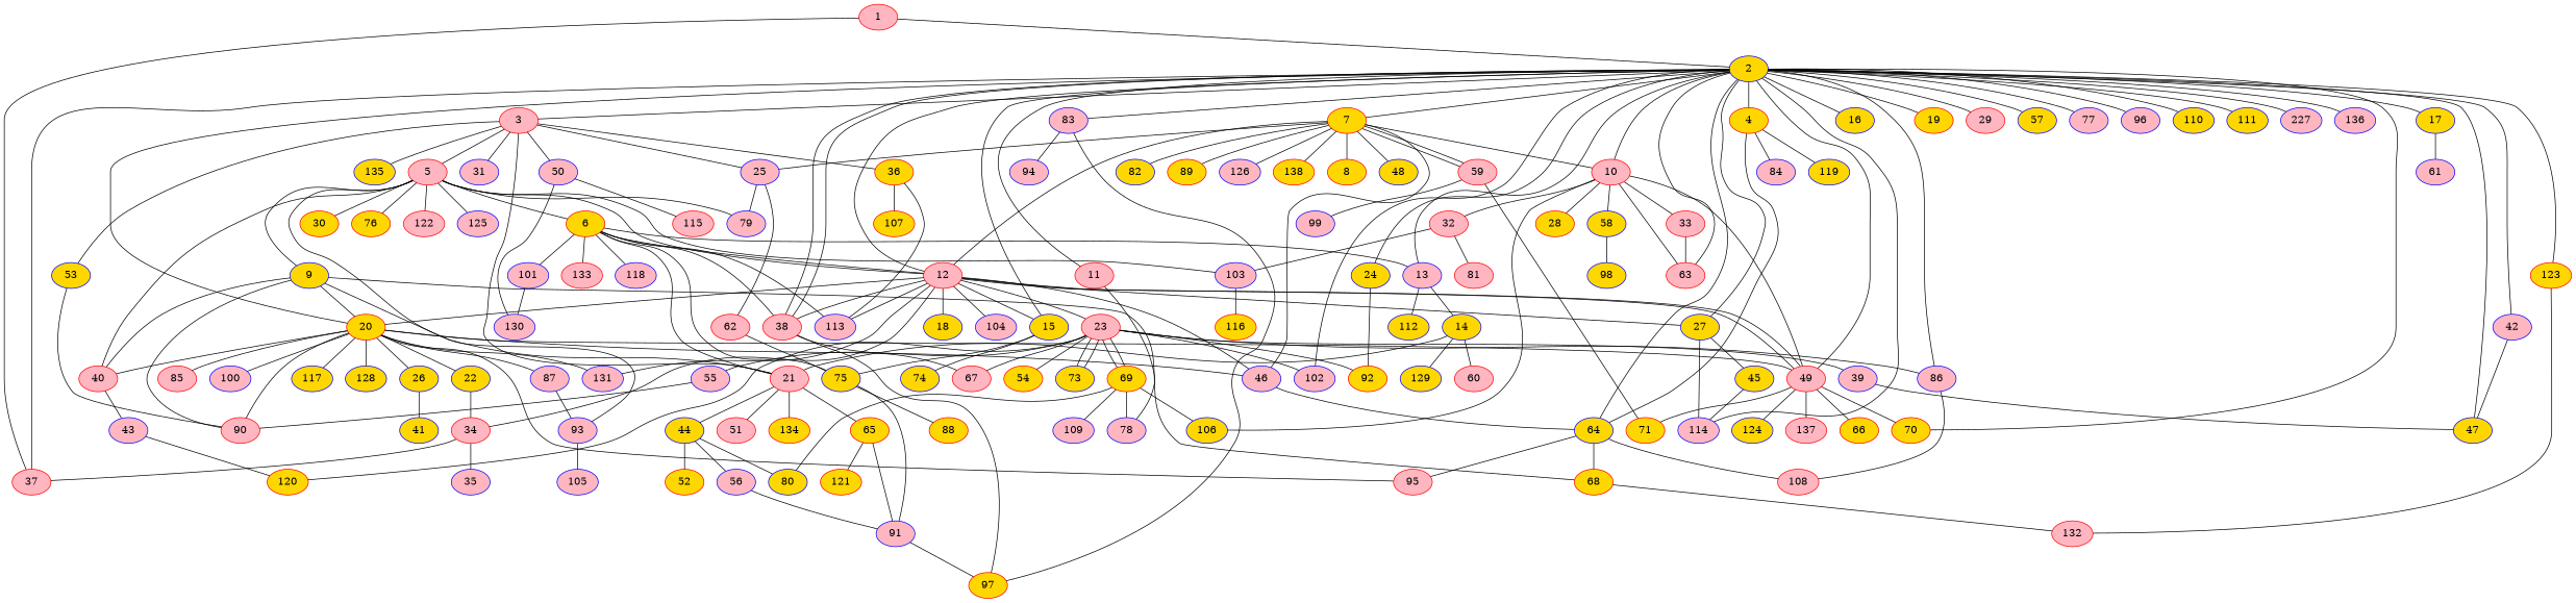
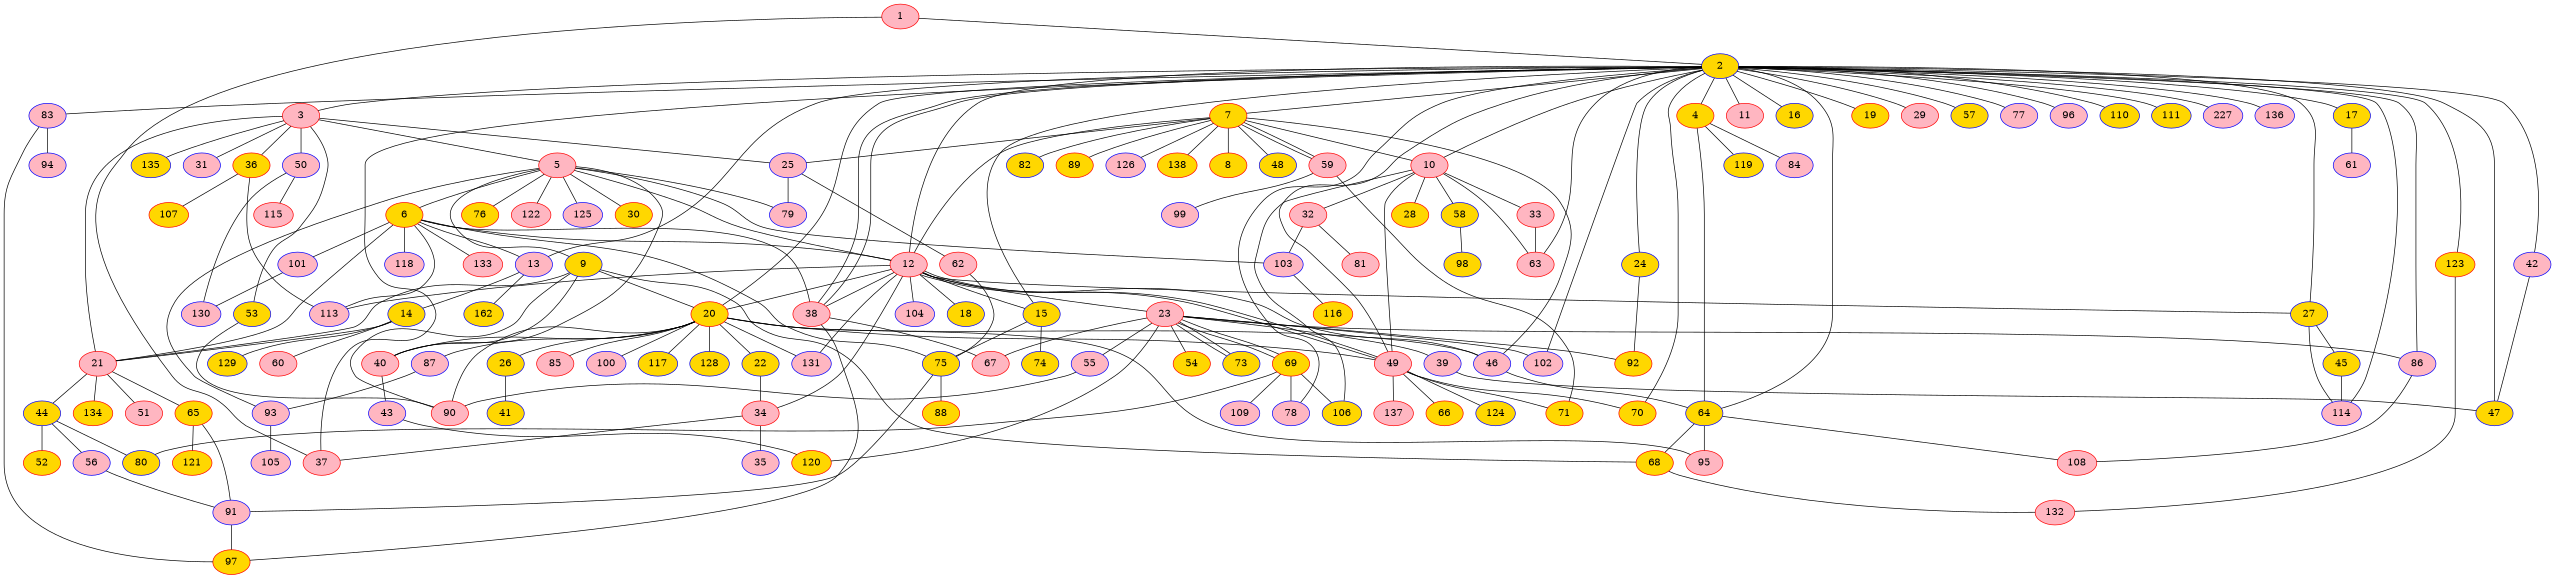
  graph {
    node [color=blue fillcolor=lightpink style=filled]
    1 [color=red]
    2 [fillcolor=gold]
    37 [color=red]
    3 [color=red]
    4 [color=red fillcolor=gold]
    7 [color=red fillcolor=gold]
    10 [color=red]
    11 [color=red]
    12 [color=red]
    13
    15 [fillcolor=gold]
    16 [fillcolor=gold]
    17 [fillcolor=gold]
    19 [color=red fillcolor=gold]
    20 [color=red fillcolor=gold]
    24 [fillcolor=gold]
    27 [fillcolor=gold]
    29 [color=red]
    38 [color=red]
    42
    47 [fillcolor=gold]
    49 [color=red]
    57 [fillcolor=gold]
    63 [color=red]
    64 [fillcolor=gold]
    70 [color=red fillcolor=gold]
    77
    78
    83
    86
    96
    102
    110 [fillcolor=gold]
    111 [fillcolor=gold]
    114
    123 [color=red fillcolor=gold]
    n37 [label=227]
    136
    5 [color=red]
    21 [color=red]
    25
    31
    36 [color=red fillcolor=gold]
    50
    53 [fillcolor=gold]
    135 [fillcolor=gold]
    84
    119 [fillcolor=gold]
    8 [color=red fillcolor=gold]
    46
    48 [fillcolor=gold]
    59 [color=red]
    82 [fillcolor=gold]
    89 [color=red fillcolor=gold]
    126
    138 [color=red fillcolor=gold]
    28 [color=red fillcolor=gold]
    32 [color=red]
    33 [color=red]
    58 [fillcolor=gold]
    106 [fillcolor=gold]
    113
    18 [fillcolor=gold]
    23 [color=red]
    34 [color=red]
    104
    131
    14 [fillcolor=gold]
-   112 [fillcolor=gold]
+   112 [fillcolor=gold label=162]
    75 [fillcolor=gold]
    74 [fillcolor=gold]
    61
    40 [color=red]
    90 [color=red]
    22 [fillcolor=gold]
    26 [fillcolor=gold]
    85 [color=red]
    87
    95 [color=red]
    100
    117 [fillcolor=gold]
    128 [fillcolor=gold]
    92 [color=red fillcolor=gold]
    45 [fillcolor=gold]
    67 [color=red]
    97 [color=red fillcolor=gold]
    66 [color=red fillcolor=gold]
    71 [color=red fillcolor=gold]
    124 [fillcolor=gold]
    137 [color=red]
    68 [color=red fillcolor=gold]
    108 [color=red]
    94
    132 [color=red]
    6 [color=red fillcolor=gold]
    9 [fillcolor=gold]
    30 [color=red fillcolor=gold]
    76 [color=red fillcolor=gold]
    79
    93
    103
    122 [color=red]
    125
    44 [fillcolor=gold]
    51 [color=red]
    65 [color=red fillcolor=gold]
    134 [color=red fillcolor=gold]
    62 [color=red]
    107 [color=red fillcolor=gold]
    115 [color=red]
    130
    101
    118
    133 [color=red]
    43
    105
    116 [color=red fillcolor=gold]
    91
    88 [color=red fillcolor=gold]
    99
    81 [color=red]
    98 [fillcolor=gold]
    39
    54 [color=red fillcolor=gold]
    55
    69 [color=red fillcolor=gold]
    73 [fillcolor=gold]
    120 [color=red fillcolor=gold]
    35
    60 [color=red]
    129 [fillcolor=gold]
    41 [fillcolor=gold]
    52 [color=red fillcolor=gold]
    56
    80 [fillcolor=gold]
    121 [color=red fillcolor=gold]
    109
    1 -- 2
    1 -- 37
    2 -- 37
    2 -- 3
    2 -- 4
    2 -- 7
    2 -- 10
    2 -- 11
    2 -- 12
    2 -- 13
    2 -- 15
    2 -- 16
    2 -- 17
    2 -- 19
    2 -- 20
    2 -- 24
    2 -- 27
    2 -- 29
    2 -- 38
    2 -- 38
    2 -- 42
    2 -- 47
    2 -- 49
    2 -- 57
    2 -- 63
    2 -- 64
    2 -- 70
    2 -- 77
-   11 -- 78
+   2 -- 78
    2 -- 83
    2 -- 86
    2 -- 96
    2 -- 102
    2 -- 110
    2 -- 111
    2 -- 114
    2 -- 123
    2 -- n37
    2 -- 136
    3 -- 5
    3 -- 21
    3 -- 25
    3 -- 31
    3 -- 36
    3 -- 50
    3 -- 53
    3 -- 135
    4 -- 64
    4 -- 84
    4 -- 119
    7 -- 10
    7 -- 12
    7 -- 25
    7 -- 8
    7 -- 46
    7 -- 48
    7 -- 59
    7 -- 59
    7 -- 82
    7 -- 89
    7 -- 126
    7 -- 138
    10 -- 49
    10 -- 63
    10 -- 28
    10 -- 32
    10 -- 33
    10 -- 58
    10 -- 106
    12 -- 15
    12 -- 20
    12 -- 27
    12 -- 38
    12 -- 49
    12 -- 49
    12 -- 46
    12 -- 113
    12 -- 18
    12 -- 23
    12 -- 34
    12 -- 104
    12 -- 131
    13 -- 14
    13 -- 112
    15 -- 75
    15 -- 74
    17 -- 61
    20 -- 49
    20 -- 46
    20 -- 131
    20 -- 40
    20 -- 90
    20 -- 22
    20 -- 26
    20 -- 85
    20 -- 87
    20 -- 95
    20 -- 100
    20 -- 117
    20 -- 128
    24 -- 92
    27 -- 114
    27 -- 45
    38 -- 67
    38 -- 97
    42 -- 47
    49 -- 70
    49 -- 66
    49 -- 71
    49 -- 124
    49 -- 137
    64 -- 95
    64 -- 68
    64 -- 108
    83 -- 97
    83 -- 94
    86 -- 108
    123 -- 132
    5 -- 12
    5 -- 40
    5 -- 6
    5 -- 9
    5 -- 30
    5 -- 76
    5 -- 79
    5 -- 93
    5 -- 103
    5 -- 122
    5 -- 125
    21 -- 44
    21 -- 51
    21 -- 65
    21 -- 134
    25 -- 79
    25 -- 62
    36 -- 113
    36 -- 107
    50 -- 115
    50 -- 130
    53 -- 90
    46 -- 64
    59 -- 71
    59 -- 99
    32 -- 103
    32 -- 81
    33 -- 63
    58 -- 98
    23 -- 86
    23 -- 102
    23 -- 92
    23 -- 67
    23 -- 39
    23 -- 54
    23 -- 55
    23 -- 69
    23 -- 69
    23 -- 73
    23 -- 73
    23 -- 120
    34 -- 37
    34 -- 35
    14 -- 21
    14 -- 60
    14 -- 129
    75 -- 91
    75 -- 88
    40 -- 43
    22 -- 34
    26 -- 41
    87 -- 93
    45 -- 114
    68 -- 132
    6 -- 12
    6 -- 13
    6 -- 38
    6 -- 21
    6 -- 113
    6 -- 75
    6 -- 101
    6 -- 118
    6 -- 133
    9 -- 20
    9 -- 21
    9 -- 40
    9 -- 90
    9 -- 68
    93 -- 105
    103 -- 116
    44 -- 52
    44 -- 56
    44 -- 80
    65 -- 91
    65 -- 121
    62 -- 75
    101 -- 130
    43 -- 120
    91 -- 97
    39 -- 47
    55 -- 90
    69 -- 78
    69 -- 106
    69 -- 80
    69 -- 109
    56 -- 91
  }
